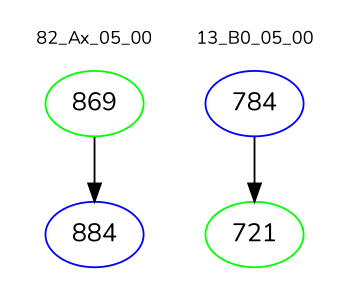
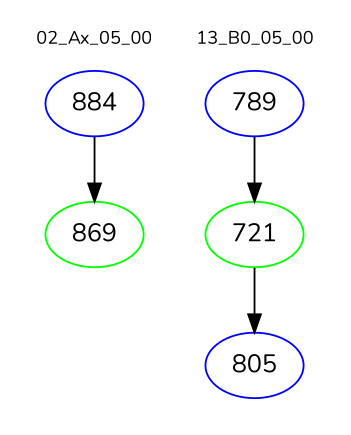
  digraph {
    fontname=Nunito
    node [color=blue fontname=Nunito]
    edge [color=black fontname=Nunito]
    n1 [color=green label=869]
    n2 [label=884]
-   n3 [label=784]
+   n3 [label=789]
    n4 [color=green label=721]
+   n5 [label=805]
    subgraph cluster_1 {
      color=white
      fontsize=10
-     label="82_Ax_05_00"
+     label="02_Ax_05_00"
      n1
      n2
    }
    subgraph cluster_2 {
      color=white
      fontsize=10
      label="13_B0_05_00"
      n3
      n4
+     n5
    }
-   n1 -> n2
+   n2 -> n1
    n3 -> n4
+   n4 -> n5
  }
